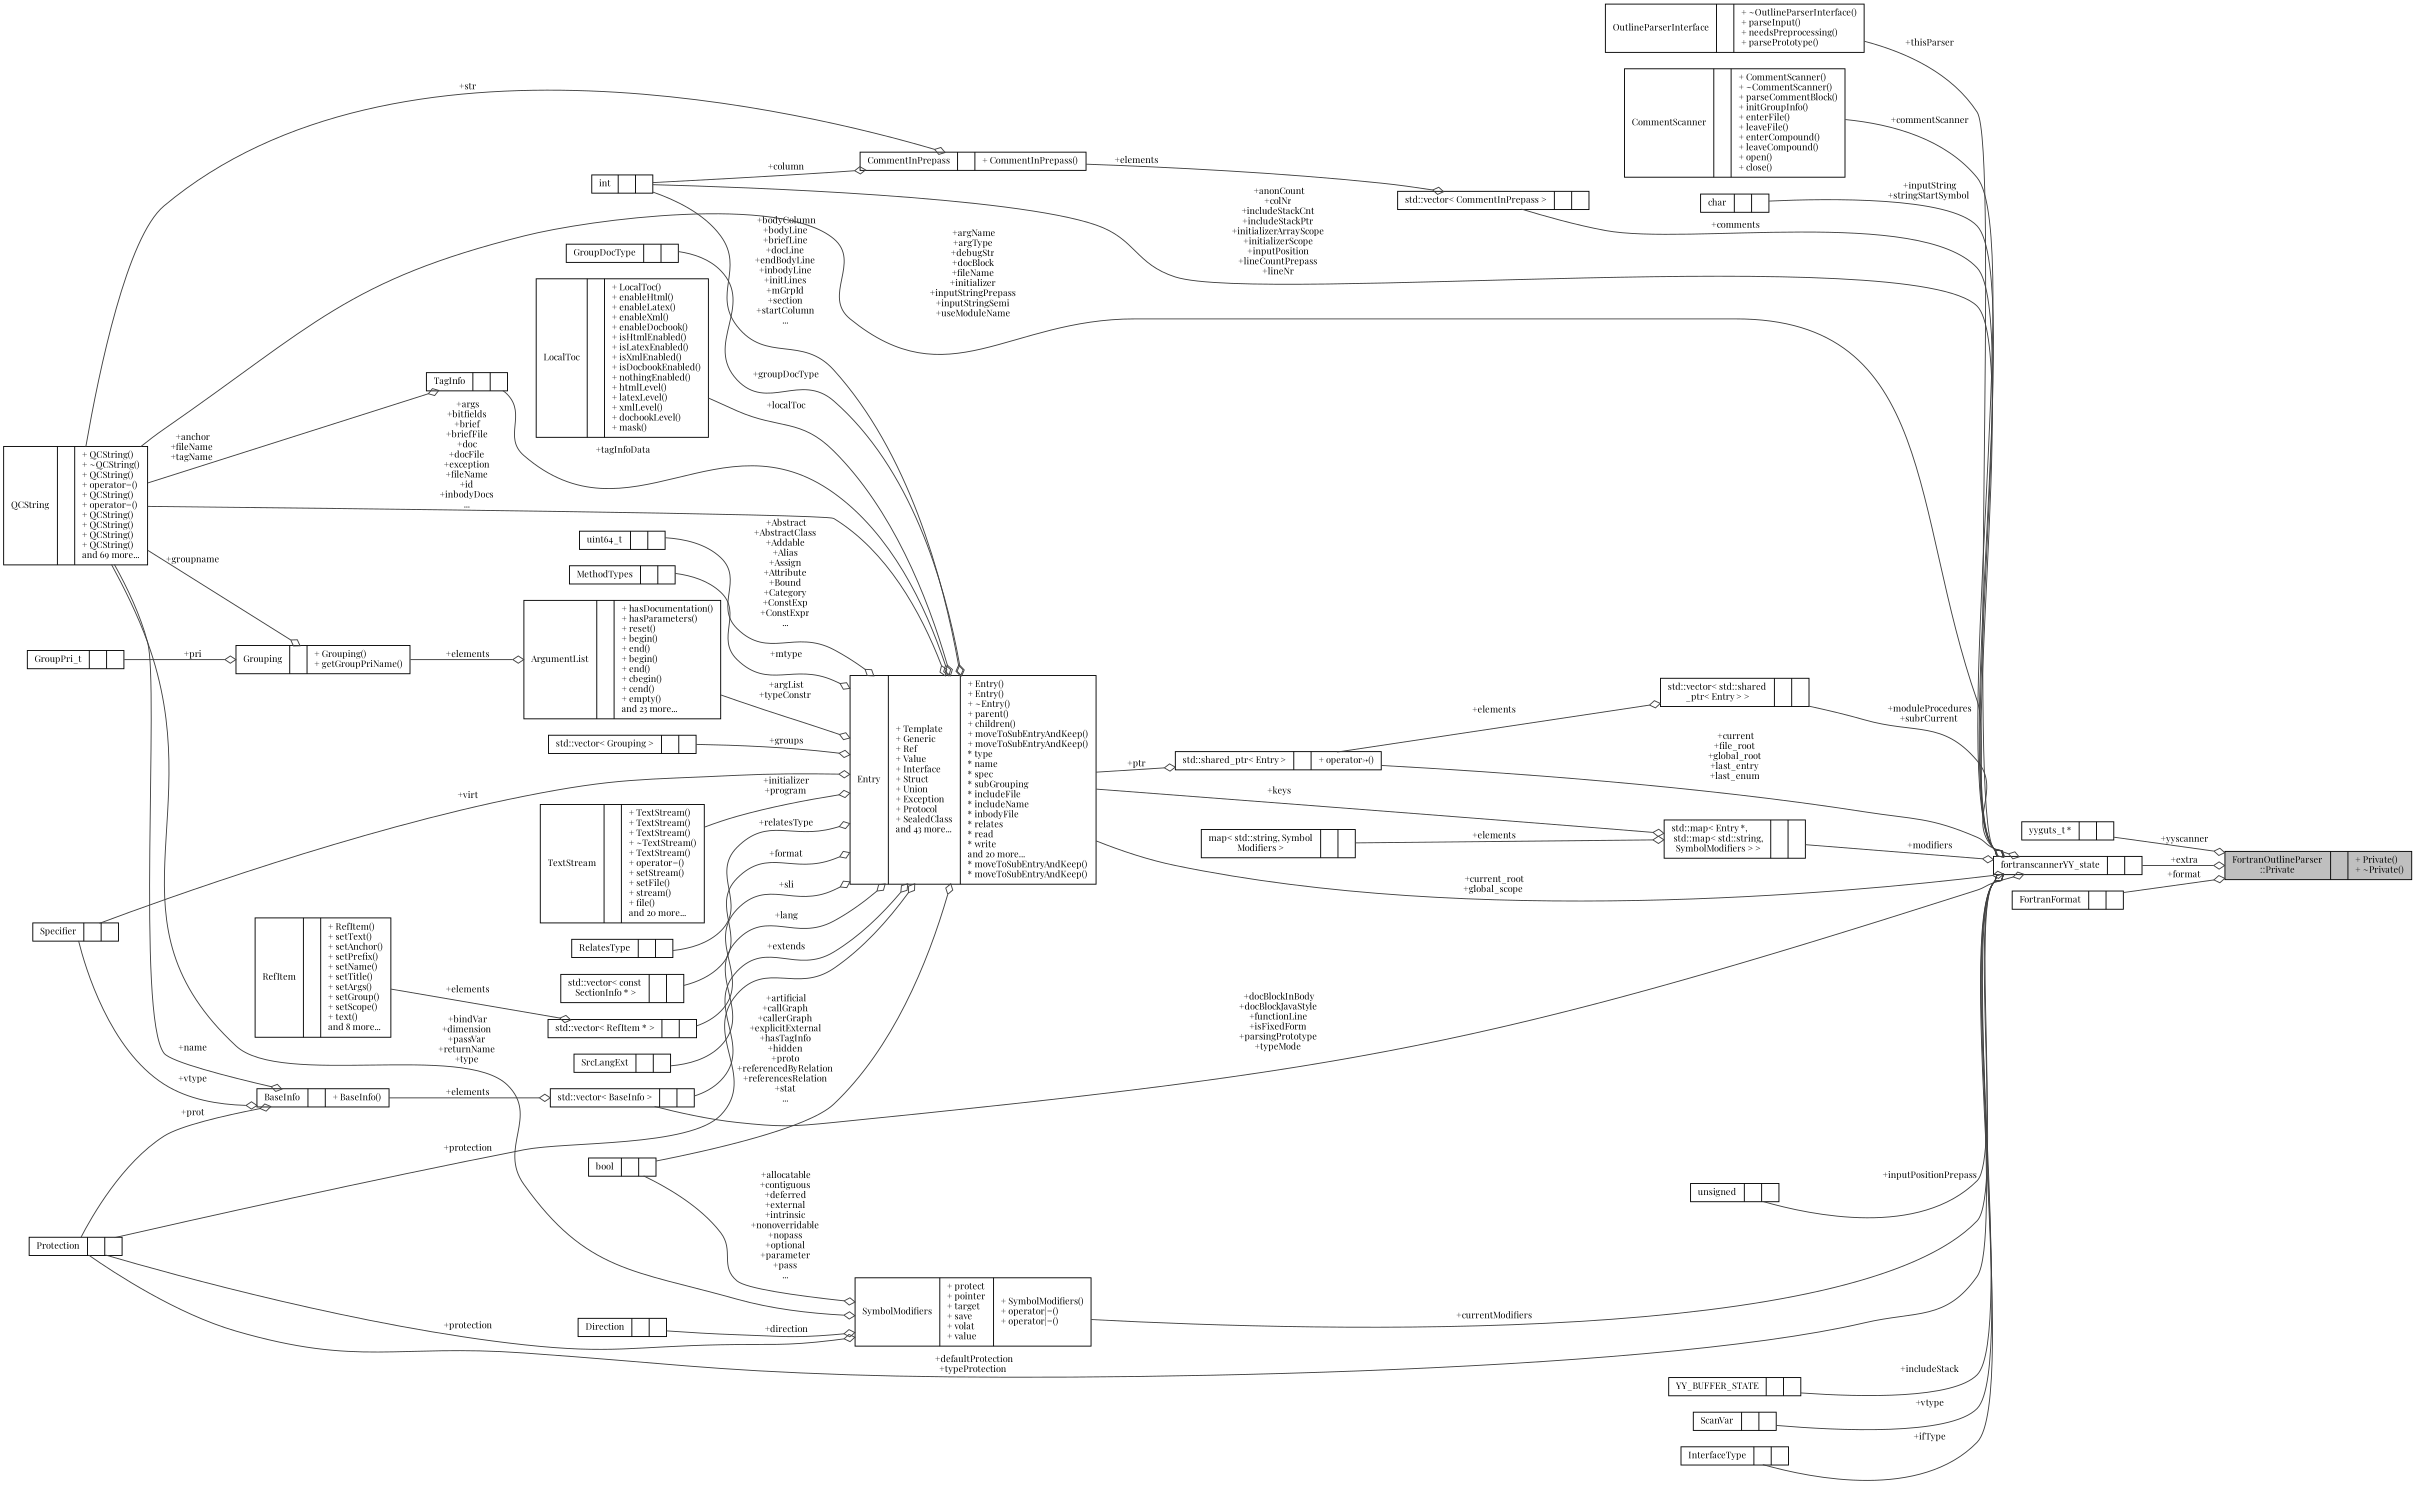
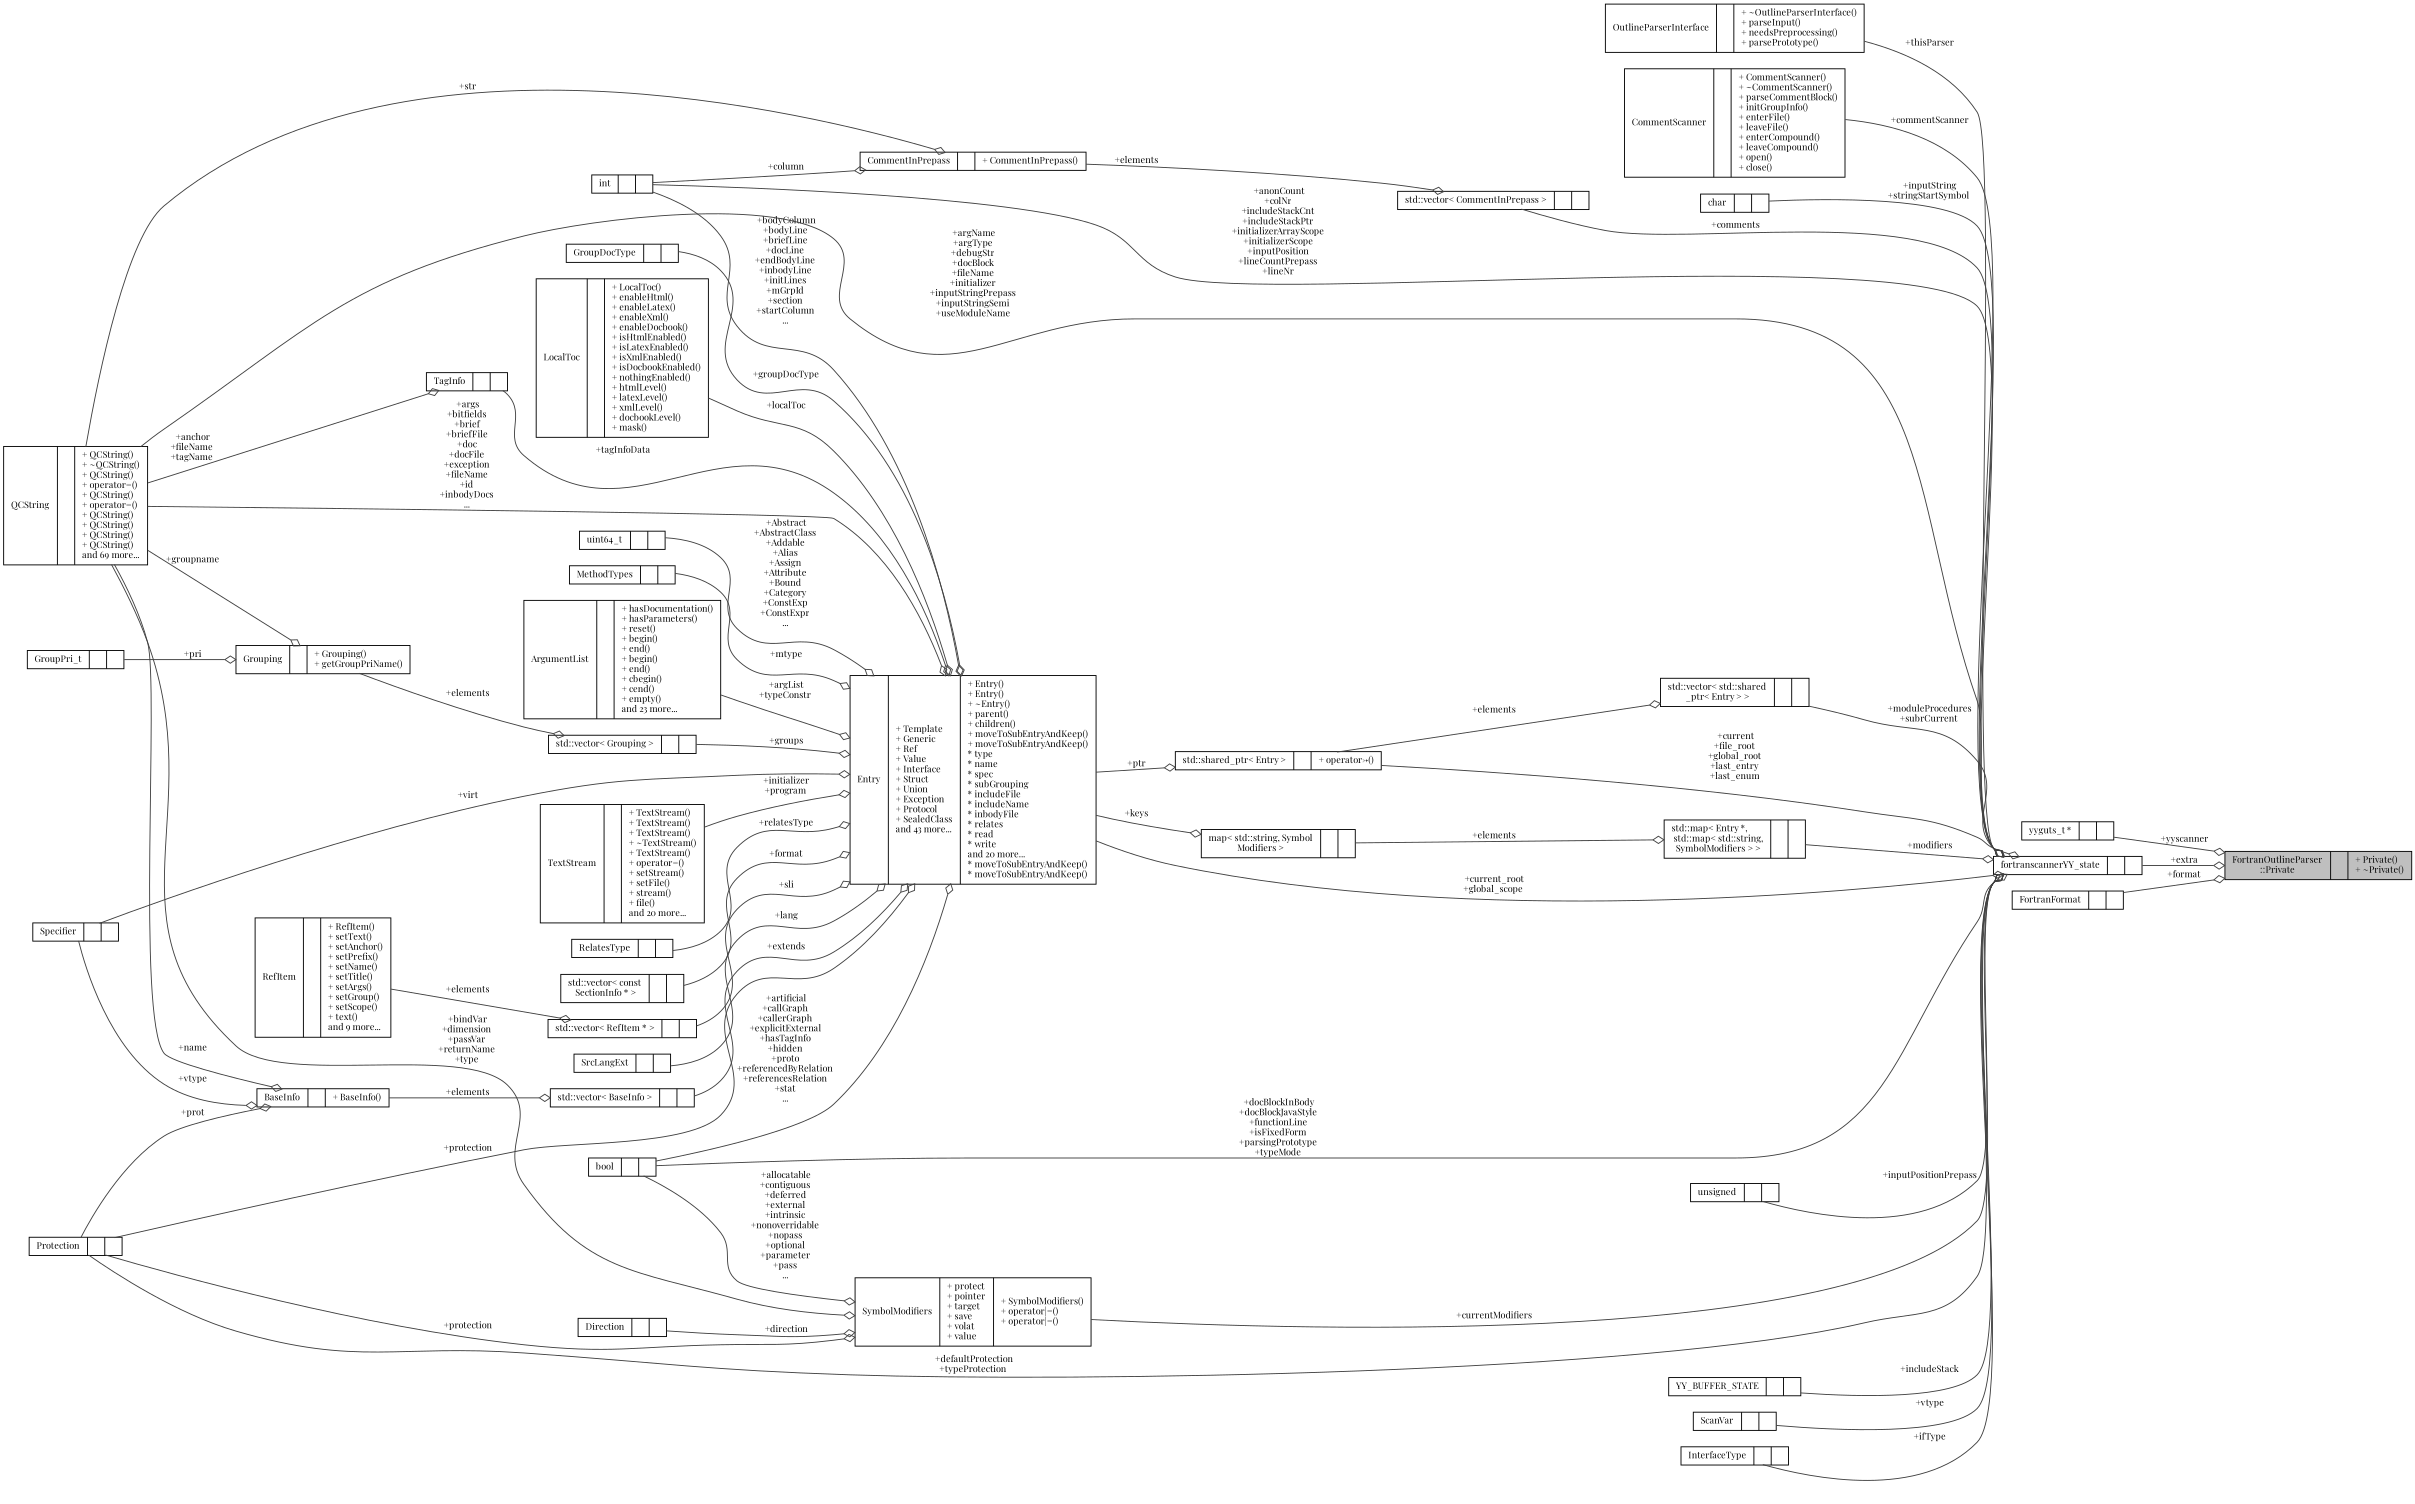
  digraph {
    fontname="Playfair Display"
    rankdir=LR
    node [color=black fillcolor=white fontname="Playfair Display" fontsize=10 shape=record style=filled]
    edge [arrowhead=odiamond color=grey25 fontname="Playfair Display" fontsize=10 labelfontname=Helvetica labelfontsize=10 style=solid]
    n1 [fillcolor=grey75 fontcolor=black height=0.2 label="{FortranOutlineParser\l::Private\n||+ Private()\l+ ~Private()\l}" width=0.4]
    n2 [height=0.2 label="{yyguts_t *\n||}" width=0.4]
    n3 [height=0.2 label="{fortranscannerYY_state\n||}" width=0.4]
    n4 [height=0.2 label="{OutlineParserInterface\n||+ ~OutlineParserInterface()\l+ parseInput()\l+ needsPreprocessing()\l+ parsePrototype()\l}" width=0.4]
    n5 [height=0.2 label="{CommentScanner\n||+ CommentScanner()\l+ ~CommentScanner()\l+ parseCommentBlock()\l+ initGroupInfo()\l+ enterFile()\l+ leaveFile()\l+ enterCompound()\l+ leaveCompound()\l+ open()\l+ close()\l}" width=0.4]
    n6 [height=0.2 label="{char\n||}" width=0.4]
    n7 [height=0.2 label="{int\n||}" width=0.4]
    n8 [height=0.2 label="{Entry\n|+ Template\l+ Generic\l+ Ref\l+ Value\l+ Interface\l+ Struct\l+ Union\l+ Exception\l+ Protocol\l+ SealedClass\land 43 more...\l|+ Entry()\l+ Entry()\l+ ~Entry()\l+ parent()\l+ children()\l+ moveToSubEntryAndKeep()\l+ moveToSubEntryAndKeep()\l* type\l* name\l* spec\l* subGrouping\l* includeFile\l* includeName\l* inbodyFile\l* relates\l* read\l* write\land 20 more...\l* moveToSubEntryAndKeep()\l* moveToSubEntryAndKeep()\l}" width=0.4]
    n9 [height=0.2 label="{CommentInPrepass\n||+ CommentInPrepass()\l}" width=0.4]
    n10 [height=0.2 label="{std::shared_ptr\< Entry \>\n||+ operator-\>()\l}" width=0.4]
    n11 [height=0.2 label="{std::map\< Entry *,\l std::map\< std::string,\l SymbolModifiers \> \>\n||}" width=0.4]
    n12 [height=0.2 label="{std::vector\< CommentInPrepass \>\n||}" width=0.4]
    n13 [height=0.2 label="{bool\n||}" width=0.4]
    n14 [height=0.2 label="{SymbolModifiers\n|+ protect\l+ pointer\l+ target\l+ save\l+ volat\l+ value\l|+ SymbolModifiers()\l+ operator\|=()\l+ operator\|=()\l}" width=0.4]
    n15 [height=0.2 label="{QCString\n||+ QCString()\l+ ~QCString()\l+ QCString()\l+ operator=()\l+ QCString()\l+ operator=()\l+ QCString()\l+ QCString()\l+ QCString()\l+ QCString()\land 69 more...\l}" width=0.4]
    n16 [height=0.2 label="{TagInfo\n||}" width=0.4]
    n17 [height=0.2 label="{BaseInfo\n||+ BaseInfo()\l}" width=0.4]
    n18 [height=0.2 label="{Grouping\n||+ Grouping()\l+ getGroupPriName()\l}" width=0.4]
    n19 [height=0.2 label="{std::vector\< BaseInfo \>\n||}" width=0.4]
    n20 [height=0.2 label="{std::vector\< Grouping \>\n||}" width=0.4]
    n21 [height=0.2 label="{unsigned\n||}" width=0.4]
    n22 [height=0.2 label="{std::vector\< std::shared\l_ptr\< Entry \> \>\n||}" width=0.4]
    n23 [height=0.2 label="{uint64_t\n||}" width=0.4]
    n24 [height=0.2 label="{Protection\n||}" width=0.4]
    n25 [height=0.2 label="{MethodTypes\n||}" width=0.4]
    n26 [height=0.2 label="{Specifier\n||}" width=0.4]
    n27 [height=0.2 label="{ArgumentList\n||+ hasDocumentation()\l+ hasParameters()\l+ reset()\l+ begin()\l+ end()\l+ begin()\l+ end()\l+ cbegin()\l+ cend()\l+ empty()\land 23 more...\l}" width=0.4]
    n28 [height=0.2 label="{TextStream\n||+ TextStream()\l+ TextStream()\l+ TextStream()\l+ ~TextStream()\l+ TextStream()\l+ operator=()\l+ setStream()\l+ setFile()\l+ stream()\l+ file()\land 20 more...\l}" width=0.4]
    n29 [height=0.2 label="{RelatesType\n||}" width=0.4]
    n30 [height=0.2 label="{GroupPri_t\n||}" width=0.4]
    n31 [height=0.2 label="{std::vector\< const\l SectionInfo * \>\n||}" width=0.4]
    n32 [height=0.2 label="{std::vector\< RefItem * \>\n||}" width=0.4]
-   n33 [height=0.2 label="{RefItem\n||+ RefItem()\l+ setText()\l+ setAnchor()\l+ setPrefix()\l+ setName()\l+ setTitle()\l+ setArgs()\l+ setGroup()\l+ setScope()\l+ text()\land 8 more...\l}" width=0.4]
+   n33 [height=0.2 label="{RefItem\n||+ RefItem()\l+ setText()\l+ setAnchor()\l+ setPrefix()\l+ setName()\l+ setTitle()\l+ setArgs()\l+ setGroup()\l+ setScope()\l+ text()\land 9 more...\l}" width=0.4]
    n34 [height=0.2 label="{SrcLangExt\n||}" width=0.4]
    n35 [height=0.2 label="{GroupDocType\n||}" width=0.4]
    n36 [height=0.2 label="{LocalToc\n||+ LocalToc()\l+ enableHtml()\l+ enableLatex()\l+ enableXml()\l+ enableDocbook()\l+ isHtmlEnabled()\l+ isLatexEnabled()\l+ isXmlEnabled()\l+ isDocbookEnabled()\l+ nothingEnabled()\l+ htmlLevel()\l+ latexLevel()\l+ xmlLevel()\l+ docbookLevel()\l+ mask()\l}" width=0.4]
    n37 [height=0.2 label="{YY_BUFFER_STATE\n||}" width=0.4]
    n38 [height=0.2 label="{ScanVar\n||}" width=0.4]
    n39 [height=0.2 label="{InterfaceType\n||}" width=0.4]
    n40 [height=0.2 label="{Direction\n||}" width=0.4]
    n41 [height=0.2 label="{map\< std::string, Symbol\lModifiers \>\n||}" width=0.4]
    n42 [height=0.2 label="{FortranFormat\n||}" width=0.4]
    n2 -> n1 [label=" +yyscanner"]
    n3 -> n1 [label=" +extra"]
    n4 -> n3 [label=" +thisParser"]
    n5 -> n3 [label=" +commentScanner"]
    n6 -> n3 [label=" +inputString\n+stringStartSymbol"]
    n7 -> n3 [label=" +anonCount\n+colNr\n+includeStackCnt\n+includeStackPtr\n+initializerArrayScope\n+initializerScope\n+inputPosition\n+lineCountPrepass\n+lineNr"]
    n7 -> n8 [label=" +bodyColumn\n+bodyLine\n+briefLine\n+docLine\n+endBodyLine\n+inbodyLine\n+initLines\n+mGrpId\n+section\n+startColumn\n..."]
    n7 -> n9 [label=" +column"]
    n8 -> n3 [label=" +current_root\n+global_scope"]
    n8 -> n10 [label=" +ptr"]
-   n8 -> n11 [label=" +keys"]
+   n8 -> n41 [label=" +keys"]
    n9 -> n12 [label=" +elements"]
    n10 -> n3 [label=" +current\n+file_root\n+global_root\n+last_entry\n+last_enum"]
    n10 -> n22 [label=" +elements"]
    n11 -> n3 [label=" +modifiers"]
    n12 -> n3 [label=" +comments"]
-   n19 -> n3 [label=" +docBlockInBody\n+docBlockJavaStyle\n+functionLine\n+isFixedForm\n+parsingPrototype\n+typeMode"]
+   n13 -> n3 [label=" +docBlockInBody\n+docBlockJavaStyle\n+functionLine\n+isFixedForm\n+parsingPrototype\n+typeMode"]
    n13 -> n8 [label=" +artificial\n+callGraph\n+callerGraph\n+explicitExternal\n+hasTagInfo\n+hidden\n+proto\n+referencedByRelation\n+referencesRelation\n+stat\n..."]
    n13 -> n14 [label=" +allocatable\n+contiguous\n+deferred\n+external\n+intrinsic\n+nonoverridable\n+nopass\n+optional\n+parameter\n+pass\n..."]
    n14 -> n3 [label=" +currentModifiers"]
    n15 -> n3 [label=" +argName\n+argType\n+debugStr\n+docBlock\n+fileName\n+initializer\n+inputStringPrepass\n+inputStringSemi\n+useModuleName"]
    n15 -> n8 [label=" +args\n+bitfields\n+brief\n+briefFile\n+doc\n+docFile\n+exception\n+fileName\n+id\n+inbodyDocs\n..."]
    n15 -> n9 [label=" +str"]
    n15 -> n14 [label=" +bindVar\n+dimension\n+passVar\n+returnName\n+type"]
    n15 -> n16 [label=" +anchor\n+fileName\n+tagName"]
    n15 -> n17 [label=" +name"]
    n15 -> n18 [label=" +groupname"]
    n16 -> n8 [label=" +tagInfoData"]
    n17 -> n19 [label=" +elements"]
-   n18 -> n27 [label=" +elements"]
+   n18 -> n20 [label=" +elements"]
    n19 -> n8 [label=" +extends"]
    n20 -> n8 [label=" +groups"]
    n21 -> n3 [label=" +inputPositionPrepass"]
    n22 -> n3 [label=" +moduleProcedures\n+subrCurrent"]
    n23 -> n8 [label=" +Abstract\n+AbstractClass\n+Addable\n+Alias\n+Assign\n+Attribute\n+Bound\n+Category\n+ConstExp\n+ConstExpr\n..."]
    n24 -> n3 [label=" +defaultProtection\n+typeProtection"]
    n24 -> n8 [label=" +protection"]
    n24 -> n14 [label=" +protection"]
    n24 -> n17 [label=" +prot"]
    n25 -> n8 [label=" +mtype"]
    n26 -> n8 [label=" +virt"]
    n26 -> n17 [label=" +vtype"]
    n27 -> n8 [label=" +argList\n+typeConstr"]
    n28 -> n8 [label=" +initializer\n+program"]
    n29 -> n8 [label=" +relatesType"]
    n30 -> n18 [label=" +pri"]
    n31 -> n8 [label=" +format"]
    n32 -> n8 [label=" +sli"]
    n33 -> n32 [label=" +elements"]
    n34 -> n8 [label=" +lang"]
    n35 -> n8 [label=" +groupDocType"]
    n36 -> n8 [label=" +localToc"]
    n37 -> n3 [label=" +includeStack"]
    n38 -> n3 [label=" +vtype"]
    n39 -> n3 [label=" +ifType"]
    n40 -> n14 [label=" +direction"]
    n41 -> n11 [label=" +elements"]
    n42 -> n1 [label=" +format"]
  }
